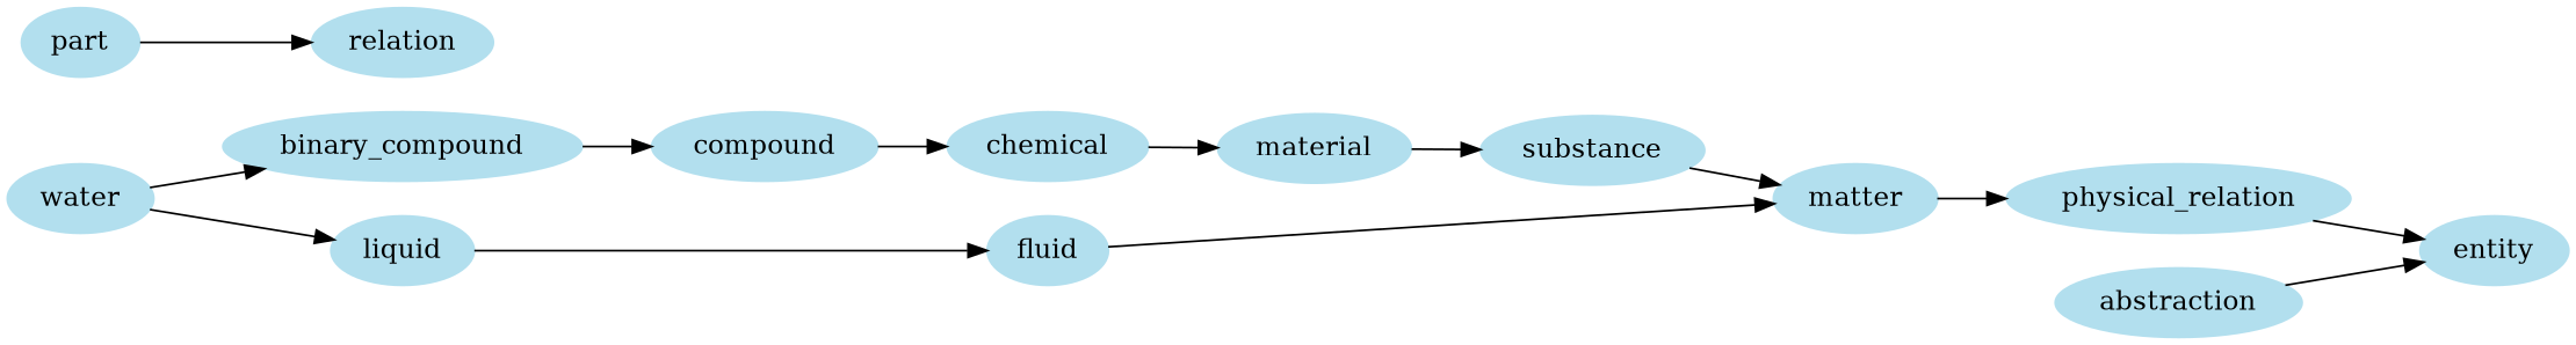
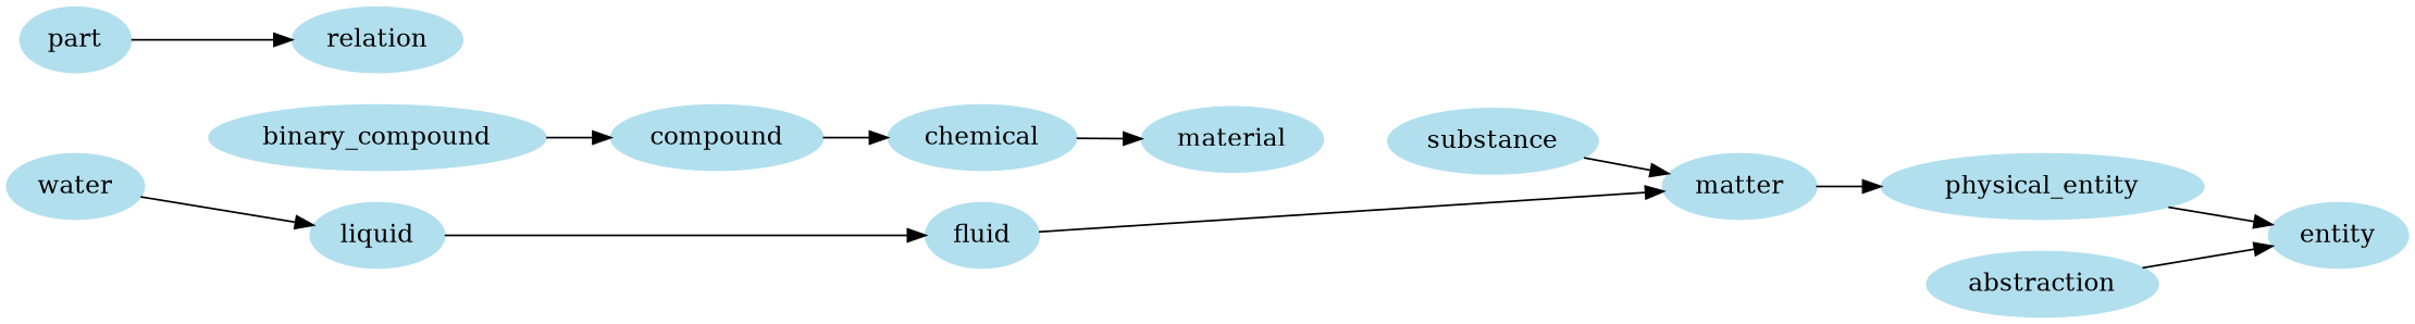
  digraph {
    rankdir=LR
    node [color=lightblue2 style=filled]
    water
    binary_compound
    liquid
    compound
    fluid
    chemical
    material
    substance
    matter
-   physical_entity [label=physical_relation]
+   physical_entity
    part
    relation
    entity
    abstraction
-   water -> binary_compound
    water -> liquid
    binary_compound -> compound
    liquid -> fluid
    compound -> chemical
    fluid -> matter
    chemical -> material
-   material -> substance
    substance -> matter
    matter -> physical_entity
    physical_entity -> entity
    part -> relation
    abstraction -> entity
  }
